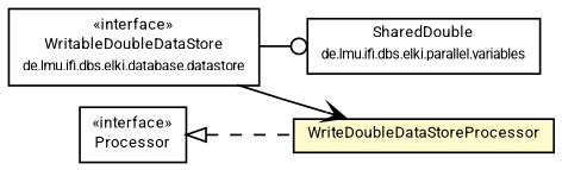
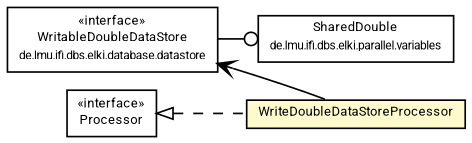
  digraph {
    nodesep=0.15
    rankdir=LR
    ranksep=0.25
    node [fontcolor=black fontname=Roboto fontsize=8 margin=0 shape=plaintext]
    edge [color=black fontname=Roboto fontsize=7 labelfontname=Roboto labelfontsize=7 weight=2]
    n1 [height=0 label=<<table title="de.lmu.ifi.dbs.elki.database.datastore.WritableDoubleDataStore" border="0" cellborder="1" cellspacing="0" cellpadding="2" href="../../database/datastore/WritableDoubleDataStore.html" target="_parent"> 		<tr><td><table border="0" cellspacing="0" cellpadding="1"> 		<tr><td align="center" balign="center"> &#171;interface&#187; </td></tr> 		<tr><td align="center" balign="center"> <font face="Roboto">WritableDoubleDataStore</font> </td></tr> 		<tr><td align="center" balign="center"> <font face="Roboto" point-size="7.0">de.lmu.ifi.dbs.elki.database.datastore</font> </td></tr> 		</table></td></tr> 		</table>> width=0]
    n2 [height=0 label=<<table title="de.lmu.ifi.dbs.elki.parallel.variables.SharedDouble" border="0" cellborder="1" cellspacing="0" cellpadding="2" href="../variables/SharedDouble.html" target="_parent"> 		<tr><td><table border="0" cellspacing="0" cellpadding="1"> 		<tr><td align="center" balign="center"> <font face="Roboto">SharedDouble</font> </td></tr> 		<tr><td align="center" balign="center"> <font face="Roboto" point-size="7.0">de.lmu.ifi.dbs.elki.parallel.variables</font> </td></tr> 		</table></td></tr> 		</table>> width=0]
    n3 [height=0 label=<<table title="de.lmu.ifi.dbs.elki.parallel.processor.Processor" border="0" cellborder="1" cellspacing="0" cellpadding="2" href="Processor.html" target="_parent"> 		<tr><td><table border="0" cellspacing="0" cellpadding="1"> 		<tr><td align="center" balign="center"> &#171;interface&#187; </td></tr> 		<tr><td align="center" balign="center"> <font face="Roboto">Processor</font> </td></tr> 		</table></td></tr> 		</table>> width=0]
    n4 [height=0 label=<<table title="de.lmu.ifi.dbs.elki.parallel.processor.WriteDoubleDataStoreProcessor" border="0" cellborder="1" cellspacing="0" cellpadding="2" bgcolor="lemonChiffon" href="WriteDoubleDataStoreProcessor.html" target="_parent"> 		<tr><td><table border="0" cellspacing="0" cellpadding="1"> 		<tr><td align="center" balign="center"> <font face="Roboto">WriteDoubleDataStoreProcessor</font> </td></tr> 		</table></td></tr> 		</table>> width=0]
    n1 -> n2 [arrowhead=odot]
    n3 -> n4 [arrowtail=empty dir=back style=dashed weight=9]
-   n1 -> n4 [arrowhead=vee]
+   n4 -> n1 [arrowhead=vee]
  }
